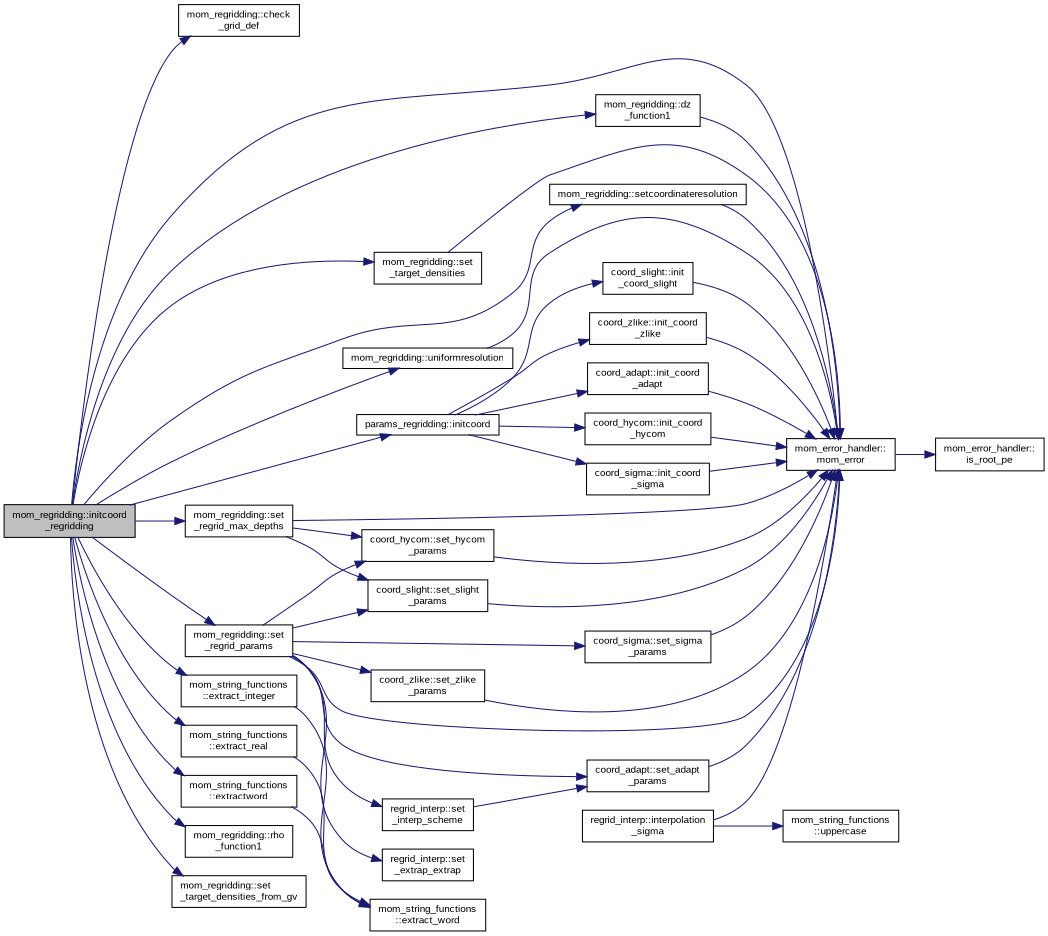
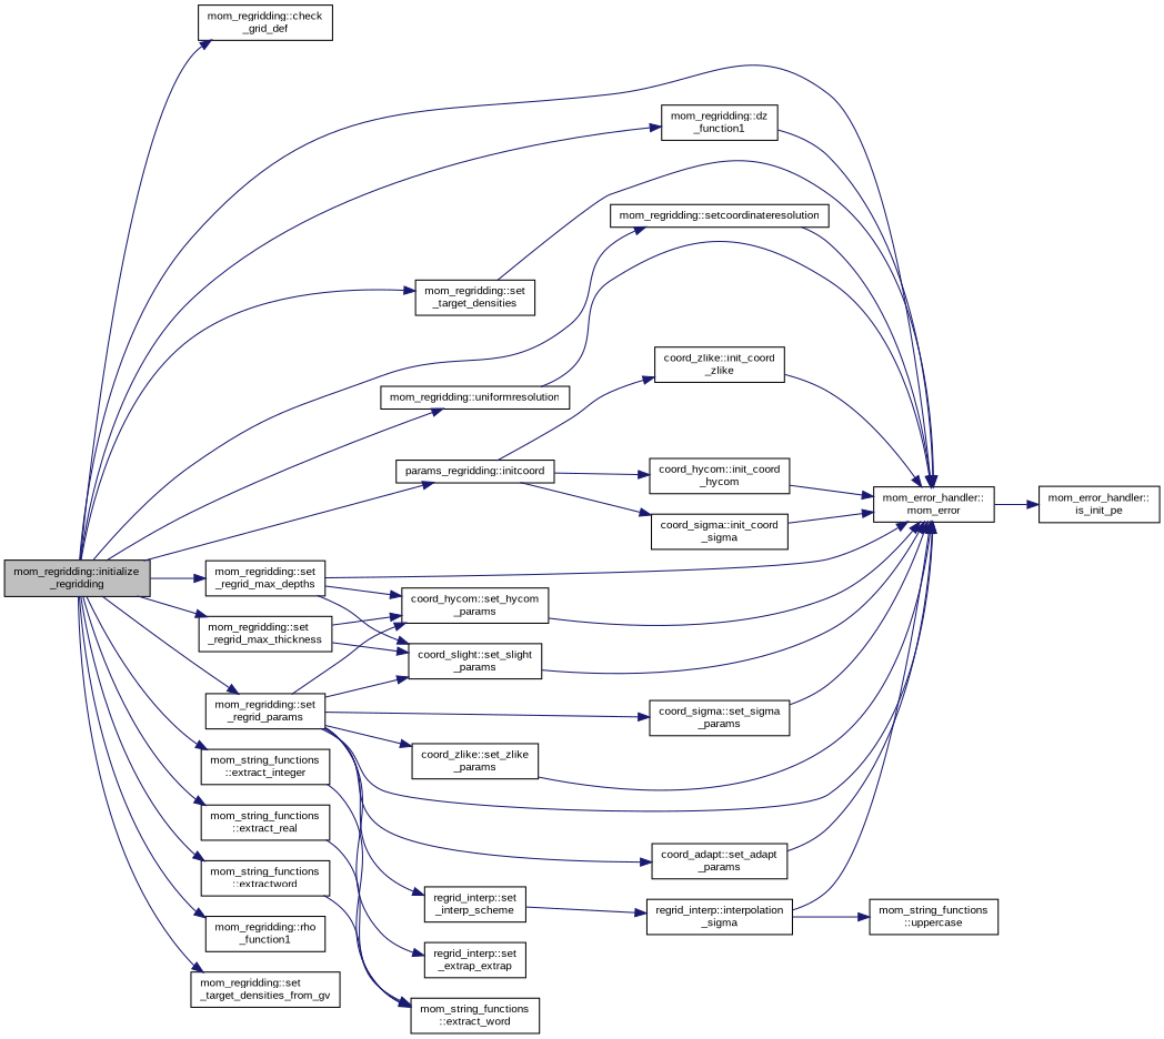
  digraph {
    fontname="Liberation Sans"
    rankdir=LR
    node [color=black fillcolor=white fontname="Liberation Sans" fontsize=10 shape=record style=filled]
    edge [color=midnightblue fontname="Liberation Sans" fontsize=10 labelfontname=Helvetica labelfontsize=10 style=solid]
-   n1 [fillcolor=grey75 fontcolor=black height=0.2 label="mom_regridding::initcoord\l_regridding" width=0.4]
+   n1 [fillcolor=grey75 fontcolor=black height=0.2 label="mom_regridding::initialize\l_regridding" width=0.4]
    n2 [height=0.2 label="mom_regridding::check\l_grid_def" width=0.4]
    n3 [height=0.2 label="mom_regridding::dz\l_function1" width=0.4]
    n4 [height=0.2 label="mom_error_handler::\lmom_error" width=0.4]
    n5 [height=0.2 label="mom_string_functions\l::extract_integer" width=0.4]
    n6 [height=0.2 label="mom_string_functions\l::extract_real" width=0.4]
    n7 [height=0.2 label="mom_string_functions\l::extractword" width=0.4]
    n8 [height=0.2 label="params_regridding::initcoord" width=0.4]
    n9 [height=0.2 label="mom_regridding::rho\l_function1" width=0.4]
    n10 [height=0.2 label="mom_regridding::set\l_regrid_max_depths" width=0.4]
+   n11 [height=0.2 label="mom_regridding::set\l_regrid_max_thickness" width=0.4]
    n12 [height=0.2 label="mom_regridding::set\l_regrid_params" width=0.4]
    n13 [height=0.2 label="mom_regridding::set\l_target_densities" width=0.4]
    n14 [height=0.2 label="mom_regridding::set\l_target_densities_from_gv" width=0.4]
    n15 [height=0.2 label="mom_regridding::setcoordinateresolution" width=0.4]
    n16 [height=0.2 label="mom_regridding::uniformresolution" width=0.4]
-   n17 [height=0.2 label="mom_error_handler::\lis_root_pe" width=0.4]
+   n17 [height=0.2 label="mom_error_handler::\lis_init_pe" width=0.4]
    n18 [height=0.2 label="mom_string_functions\l::extract_word" width=0.4]
-   n19 [height=0.2 label="coord_adapt::init_coord\l_adapt" width=0.4]
    n20 [height=0.2 label="coord_hycom::init_coord\l_hycom" width=0.4]
    n21 [height=0.2 label="coord_sigma::init_coord\l_sigma" width=0.4]
-   n22 [height=0.2 label="coord_slight::init\l_coord_slight" width=0.4]
    n23 [height=0.2 label="coord_zlike::init_coord\l_zlike" width=0.4]
    n24 [height=0.2 label="coord_hycom::set_hycom\l_params" width=0.4]
    n25 [height=0.2 label="coord_slight::set_slight\l_params" width=0.4]
    n26 [height=0.2 label="coord_adapt::set_adapt\l_params" width=0.4]
    n27 [height=0.2 label="regrid_interp::set\l_extrap_extrap" width=0.4]
    n28 [height=0.2 label="regrid_interp::set\l_interp_scheme" width=0.4]
    n29 [height=0.2 label="coord_sigma::set_sigma\l_params" width=0.4]
    n30 [height=0.2 label="coord_zlike::set_zlike\l_params" width=0.4]
    n31 [height=0.2 label="regrid_interp::interpolation\l_sigma" width=0.4]
    n32 [height=0.2 label="mom_string_functions\l::uppercase" width=0.4]
    n1 -> n2
    n1 -> n3
    n1 -> n4
    n1 -> n5
    n1 -> n6
    n1 -> n7
    n1 -> n8
    n1 -> n9
    n1 -> n10
+   n1 -> n11
    n1 -> n12
    n1 -> n13
    n1 -> n14
    n1 -> n15
    n1 -> n16
    n3 -> n4
    n4 -> n17
    n5 -> n18
    n6 -> n18
    n7 -> n18
-   n8 -> n19
    n8 -> n20
    n8 -> n21
-   n8 -> n22
    n8 -> n23
    n10 -> n4
    n10 -> n24
    n10 -> n25
+   n11 -> n24
+   n11 -> n25
    n12 -> n4
    n12 -> n24
    n12 -> n25
    n12 -> n26
    n12 -> n27
    n12 -> n28
    n12 -> n29
    n12 -> n30
    n13 -> n4
    n15 -> n4
    n16 -> n4
-   n19 -> n4
    n20 -> n4
    n21 -> n4
-   n22 -> n4
    n23 -> n4
    n24 -> n4
    n25 -> n4
    n26 -> n4
-   n28 -> n26
+   n28 -> n31
    n29 -> n4
    n30 -> n4
    n31 -> n4
    n31 -> n32
  }
